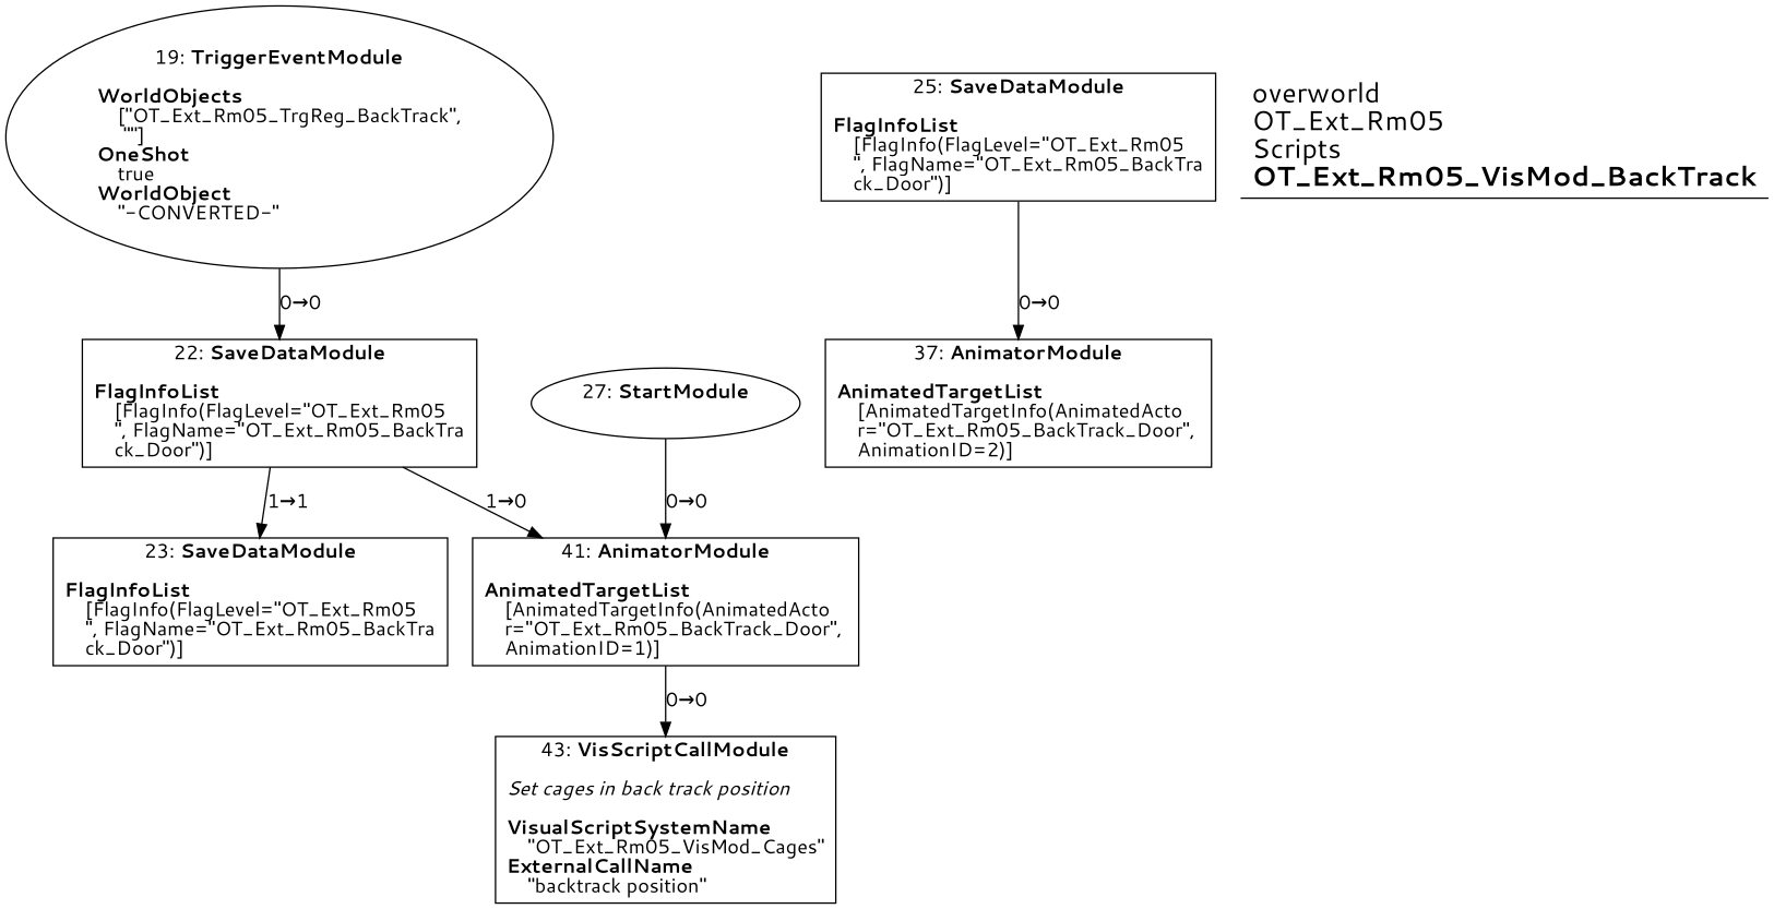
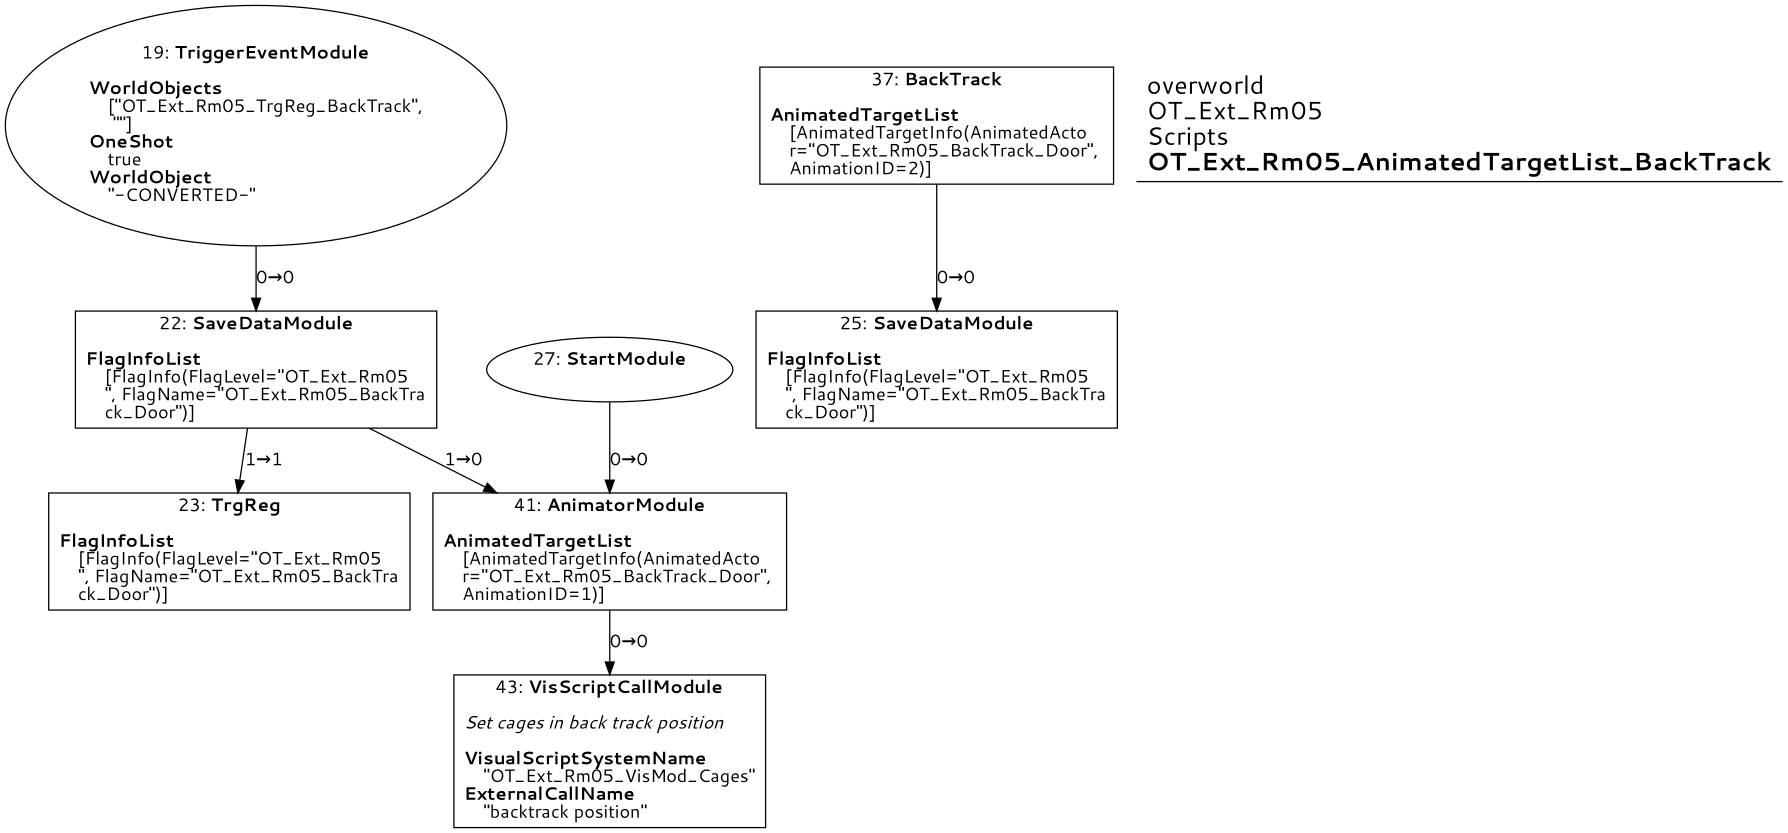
  digraph {
    fontname="Segoe UI"
    splines=spline
    node [fontname="Segoe UI" shape=box]
    edge [fontname="Segoe UI"]
    n1 [label=<19: <b>TriggerEventModule</b><br/><br/><b>WorldObjects</b><br align="left"/>    [&quot;OT_Ext_Rm05_TrgReg_BackTrack&quot;,<br align="left"/>     &quot;&quot;]<br align="left"/><b>OneShot</b><br align="left"/>    true<br align="left"/><b>WorldObject</b><br align="left"/>    &quot;-CONVERTED-&quot;<br align="left"/>> shape=oval]
    n2 [label=<22: <b>SaveDataModule</b><br/><br/><b>FlagInfoList</b><br align="left"/>    [FlagInfo(FlagLevel=&quot;OT_Ext_Rm05<br align="left"/>    &quot;, FlagName=&quot;OT_Ext_Rm05_BackTra<br align="left"/>    ck_Door&quot;)]<br align="left"/>>]
-   n3 [label=<23: <b>SaveDataModule</b><br/><br/><b>FlagInfoList</b><br align="left"/>    [FlagInfo(FlagLevel=&quot;OT_Ext_Rm05<br align="left"/>    &quot;, FlagName=&quot;OT_Ext_Rm05_BackTra<br align="left"/>    ck_Door&quot;)]<br align="left"/>>]
+   n3 [label=<23: <b>TrgReg</b><br/><br/><b>FlagInfoList</b><br align="left"/>    [FlagInfo(FlagLevel=&quot;OT_Ext_Rm05<br align="left"/>    &quot;, FlagName=&quot;OT_Ext_Rm05_BackTra<br align="left"/>    ck_Door&quot;)]<br align="left"/>>]
    n4 [label=<41: <b>AnimatorModule</b><br/><br/><b>AnimatedTargetList</b><br align="left"/>    [AnimatedTargetInfo(AnimatedActo<br align="left"/>    r=&quot;OT_Ext_Rm05_BackTrack_Door&quot;, <br align="left"/>    AnimationID=1)]<br align="left"/>>]
    n5 [label=<43: <b>VisScriptCallModule</b><br/><br/><i>Set cages in back track position<br align="left"/></i><br align="left"/><b>VisualScriptSystemName</b><br align="left"/>    &quot;OT_Ext_Rm05_VisMod_Cages&quot;<br align="left"/><b>ExternalCallName</b><br align="left"/>    &quot;backtrack position&quot;<br align="left"/>>]
    n6 [label=<25: <b>SaveDataModule</b><br/><br/><b>FlagInfoList</b><br align="left"/>    [FlagInfo(FlagLevel=&quot;OT_Ext_Rm05<br align="left"/>    &quot;, FlagName=&quot;OT_Ext_Rm05_BackTra<br align="left"/>    ck_Door&quot;)]<br align="left"/>>]
-   n7 [label=<37: <b>AnimatorModule</b><br/><br/><b>AnimatedTargetList</b><br align="left"/>    [AnimatedTargetInfo(AnimatedActo<br align="left"/>    r=&quot;OT_Ext_Rm05_BackTrack_Door&quot;, <br align="left"/>    AnimationID=2)]<br align="left"/>>]
+   n7 [label=<37: <b>BackTrack</b><br/><br/><b>AnimatedTargetList</b><br align="left"/>    [AnimatedTargetInfo(AnimatedActo<br align="left"/>    r=&quot;OT_Ext_Rm05_BackTrack_Door&quot;, <br align="left"/>    AnimationID=2)]<br align="left"/>>]
    n8 [label=<27: <b>StartModule</b><br/><br/>> shape=oval]
-   n9 [label=<<font point-size="20">overworld<br align="left"/>OT_Ext_Rm05<br align="left"/>Scripts<br align="left"/><b>OT_Ext_Rm05_VisMod_BackTrack</b><br align="left"/></font>> shape=underline]
+   n9 [label=<<font point-size="20">overworld<br align="left"/>OT_Ext_Rm05<br align="left"/>Scripts<br align="left"/><b>OT_Ext_Rm05_AnimatedTargetList_BackTrack</b><br align="left"/></font>> shape=underline]
    n1 -> n2 [label="0→0"]
    n2 -> n3 [label="1→1"]
    n2 -> n4 [label="1→0"]
    n4 -> n5 [label="0→0"]
-   n6 -> n7 [label="0→0"]
+   n7 -> n6 [label="0→0"]
    n8 -> n4 [label="0→0"]
  }
